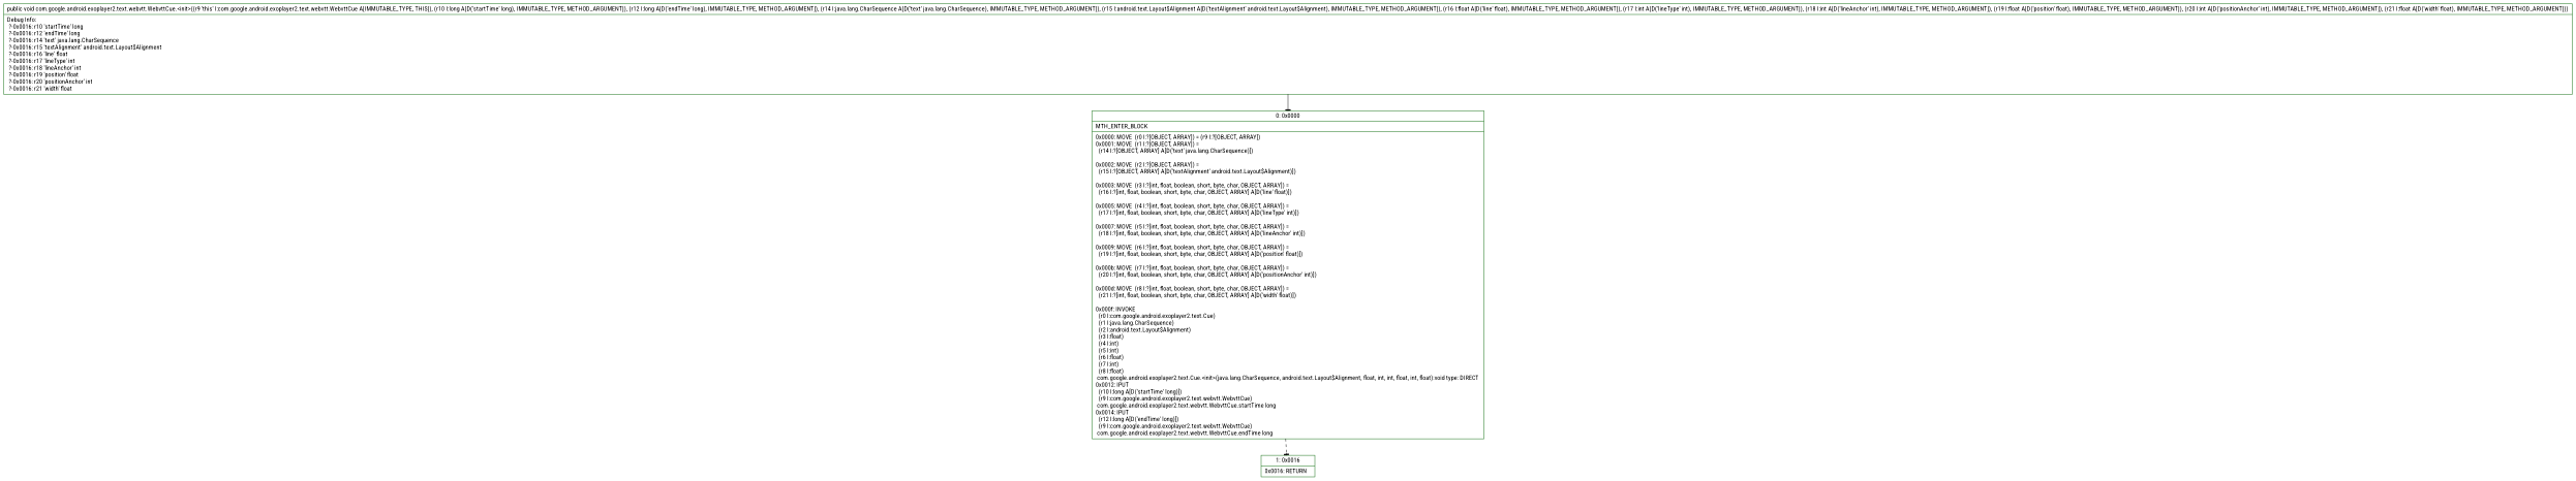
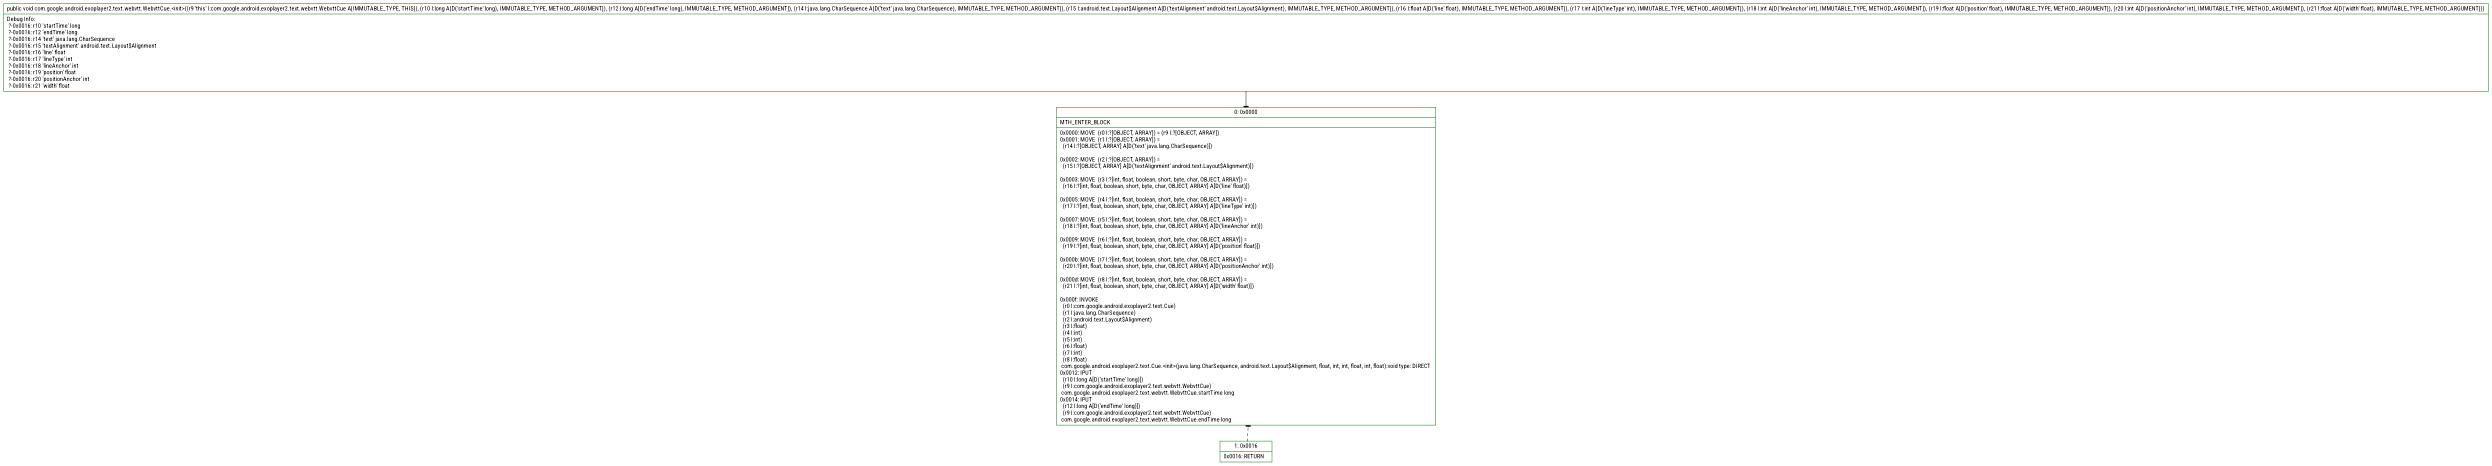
  digraph {
    fontname="Roboto Condensed"
    node [shape=record color=darkgreen fontname="Roboto Condensed"]
    edge [arrowhead=tee fontname="Roboto Condensed"]
    n1 [label="{0\:\ 0x0000|MTH_ENTER_BLOCK\l|0x0000: MOVE  (r0 I:?[OBJECT, ARRAY]) = (r9 I:?[OBJECT, ARRAY]) \l0x0001: MOVE  (r1 I:?[OBJECT, ARRAY]) = \l  (r14 I:?[OBJECT, ARRAY] A[D('text' java.lang.CharSequence)])\l \l0x0002: MOVE  (r2 I:?[OBJECT, ARRAY]) = \l  (r15 I:?[OBJECT, ARRAY] A[D('textAlignment' android.text.Layout$Alignment)])\l \l0x0003: MOVE  (r3 I:?[int, float, boolean, short, byte, char, OBJECT, ARRAY]) = \l  (r16 I:?[int, float, boolean, short, byte, char, OBJECT, ARRAY] A[D('line' float)])\l \l0x0005: MOVE  (r4 I:?[int, float, boolean, short, byte, char, OBJECT, ARRAY]) = \l  (r17 I:?[int, float, boolean, short, byte, char, OBJECT, ARRAY] A[D('lineType' int)])\l \l0x0007: MOVE  (r5 I:?[int, float, boolean, short, byte, char, OBJECT, ARRAY]) = \l  (r18 I:?[int, float, boolean, short, byte, char, OBJECT, ARRAY] A[D('lineAnchor' int)])\l \l0x0009: MOVE  (r6 I:?[int, float, boolean, short, byte, char, OBJECT, ARRAY]) = \l  (r19 I:?[int, float, boolean, short, byte, char, OBJECT, ARRAY] A[D('position' float)])\l \l0x000b: MOVE  (r7 I:?[int, float, boolean, short, byte, char, OBJECT, ARRAY]) = \l  (r20 I:?[int, float, boolean, short, byte, char, OBJECT, ARRAY] A[D('positionAnchor' int)])\l \l0x000d: MOVE  (r8 I:?[int, float, boolean, short, byte, char, OBJECT, ARRAY]) = \l  (r21 I:?[int, float, boolean, short, byte, char, OBJECT, ARRAY] A[D('width' float)])\l \l0x000f: INVOKE  \l  (r0 I:com.google.android.exoplayer2.text.Cue)\l  (r1 I:java.lang.CharSequence)\l  (r2 I:android.text.Layout$Alignment)\l  (r3 I:float)\l  (r4 I:int)\l  (r5 I:int)\l  (r6 I:float)\l  (r7 I:int)\l  (r8 I:float)\l com.google.android.exoplayer2.text.Cue.\<init\>(java.lang.CharSequence, android.text.Layout$Alignment, float, int, int, float, int, float):void type: DIRECT \l0x0012: IPUT  \l  (r10 I:long A[D('startTime' long)])\l  (r9 I:com.google.android.exoplayer2.text.webvtt.WebvttCue)\l com.google.android.exoplayer2.text.webvtt.WebvttCue.startTime long \l0x0014: IPUT  \l  (r12 I:long A[D('endTime' long)])\l  (r9 I:com.google.android.exoplayer2.text.webvtt.WebvttCue)\l com.google.android.exoplayer2.text.webvtt.WebvttCue.endTime long \l}"]
    n2 [label="{1\:\ 0x0016|0x0016: RETURN   \l}"]
    n3 [label="{public void com.google.android.exoplayer2.text.webvtt.WebvttCue.\<init\>((r9 'this' I:com.google.android.exoplayer2.text.webvtt.WebvttCue A[IMMUTABLE_TYPE, THIS]), (r10 I:long A[D('startTime' long), IMMUTABLE_TYPE, METHOD_ARGUMENT]), (r12 I:long A[D('endTime' long), IMMUTABLE_TYPE, METHOD_ARGUMENT]), (r14 I:java.lang.CharSequence A[D('text' java.lang.CharSequence), IMMUTABLE_TYPE, METHOD_ARGUMENT]), (r15 I:android.text.Layout$Alignment A[D('textAlignment' android.text.Layout$Alignment), IMMUTABLE_TYPE, METHOD_ARGUMENT]), (r16 I:float A[D('line' float), IMMUTABLE_TYPE, METHOD_ARGUMENT]), (r17 I:int A[D('lineType' int), IMMUTABLE_TYPE, METHOD_ARGUMENT]), (r18 I:int A[D('lineAnchor' int), IMMUTABLE_TYPE, METHOD_ARGUMENT]), (r19 I:float A[D('position' float), IMMUTABLE_TYPE, METHOD_ARGUMENT]), (r20 I:int A[D('positionAnchor' int), IMMUTABLE_TYPE, METHOD_ARGUMENT]), (r21 I:float A[D('width' float), IMMUTABLE_TYPE, METHOD_ARGUMENT]))  | Debug Info:\l  ?\-0x0016: r10 'startTime' long\l  ?\-0x0016: r12 'endTime' long\l  ?\-0x0016: r14 'text' java.lang.CharSequence\l  ?\-0x0016: r15 'textAlignment' android.text.Layout$Alignment\l  ?\-0x0016: r16 'line' float\l  ?\-0x0016: r17 'lineType' int\l  ?\-0x0016: r18 'lineAnchor' int\l  ?\-0x0016: r19 'position' float\l  ?\-0x0016: r20 'positionAnchor' int\l  ?\-0x0016: r21 'width' float\l}"]
-   n1 -> n2 [style=dashed]
+   n2 -> n1 [style=dashed]
    n3 -> n1 [style=solid]
  }
